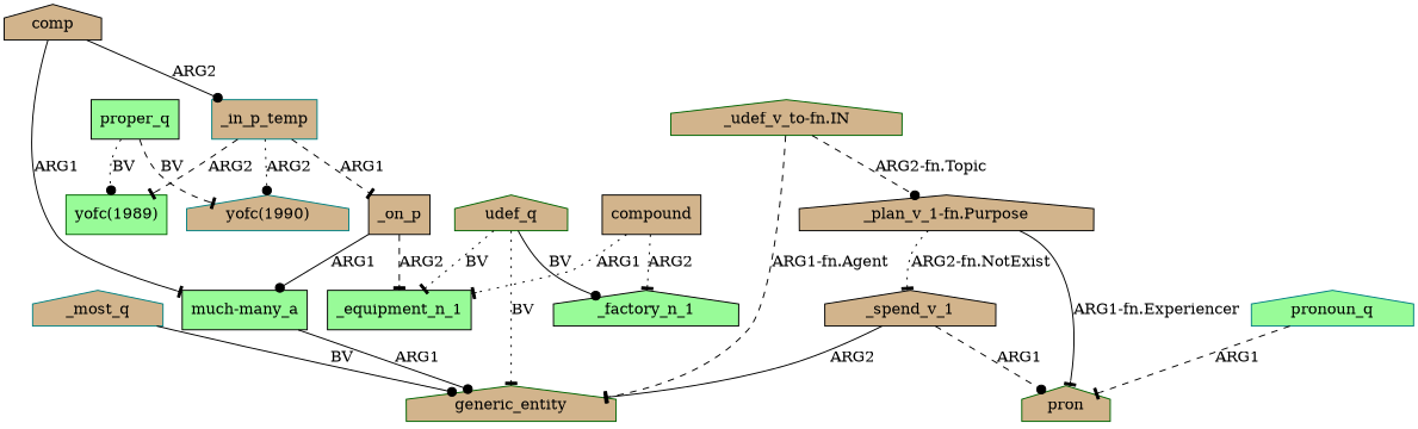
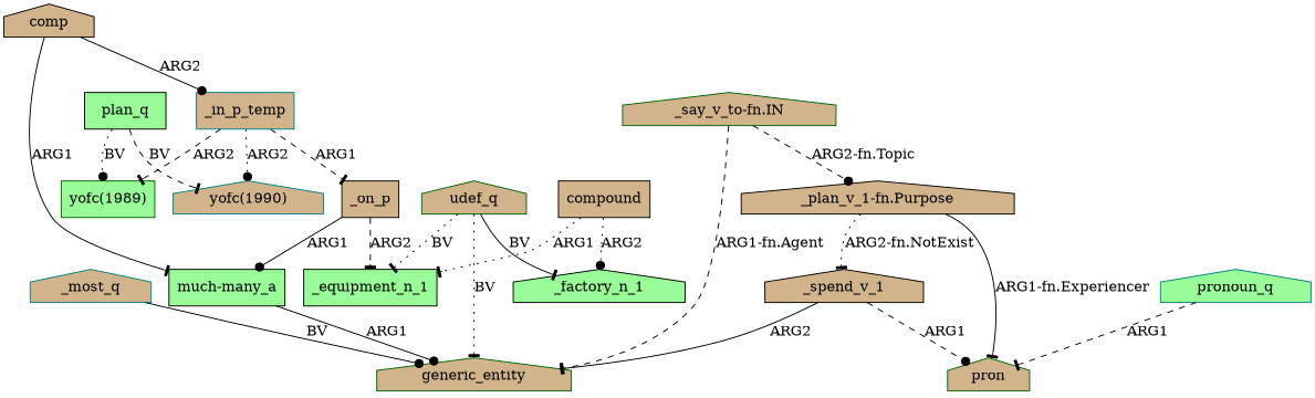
  digraph {
    node [color=black fillcolor=tan shape=house style=filled]
    edge [arrowhead=tee style=dashed]
    _in_p_temp [color=teal shape=box]
    "yofc(1989)" [color=darkgreen fillcolor=palegreen shape=box]
    _on_p [shape=box]
    "yofc(1990)" [color=teal]
    _equipment_n_1 [fillcolor=palegreen shape=box]
    "much-many_a" [fillcolor=palegreen shape=box]
    udef_q [color=darkgreen]
    generic_entity [color=darkgreen]
    _factory_n_1 [fillcolor=palegreen]
-   "_say_v_to-fn.IN" [color=darkgreen label="_udef_v_to-fn.IN"]
+   "_say_v_to-fn.IN" [color=darkgreen]
    "_plan_v_1-fn.Purpose"
    _spend_v_1
    pron [color=darkgreen]
    compound [shape=box]
-   proper_q [fillcolor=palegreen shape=box]
+   proper_q [fillcolor=palegreen shape=box label=plan_q]
    pronoun_q [color=teal fillcolor=palegreen]
    comp
    _most_q [color=teal]
    _in_p_temp -> "yofc(1989)" [label=ARG2]
    _in_p_temp -> _on_p [label=ARG1]
    _in_p_temp -> "yofc(1990)" [arrowhead=dot label=ARG2 style=dotted]
    _on_p -> _equipment_n_1 [label=ARG2]
    _on_p -> "much-many_a" [arrowhead=dot label=ARG1 style=solid]
    "much-many_a" -> generic_entity [arrowhead=dot label=ARG1 style=solid]
    udef_q -> _equipment_n_1 [label=BV style=dotted]
    udef_q -> generic_entity [label=BV style=dotted]
-   udef_q -> _factory_n_1 [arrowhead=dot label=BV style=solid]
+   udef_q -> _factory_n_1 [label=BV style=solid]
    "_say_v_to-fn.IN" -> generic_entity [label="ARG1-fn.Agent"]
    "_say_v_to-fn.IN" -> "_plan_v_1-fn.Purpose" [arrowhead=dot label="ARG2-fn.Topic"]
    "_plan_v_1-fn.Purpose" -> _spend_v_1 [label="ARG2-fn.NotExist" style=dotted]
    "_plan_v_1-fn.Purpose" -> pron [label="ARG1-fn.Experiencer" style=solid]
    _spend_v_1 -> generic_entity [label=ARG2 style=solid]
    _spend_v_1 -> pron [arrowhead=dot label=ARG1]
    compound -> _equipment_n_1 [label=ARG1 style=dotted]
-   compound -> _factory_n_1 [label=ARG2 style=dotted]
+   compound -> _factory_n_1 [arrowhead=dot label=ARG2 style=dotted]
    proper_q -> "yofc(1989)" [arrowhead=dot label=BV style=dotted]
    proper_q -> "yofc(1990)" [label=BV]
    pronoun_q -> pron [label=ARG1]
    comp -> _in_p_temp [arrowhead=dot label=ARG2 style=solid]
    comp -> "much-many_a" [label=ARG1 style=solid]
    _most_q -> generic_entity [arrowhead=dot label=BV style=solid]
  }
